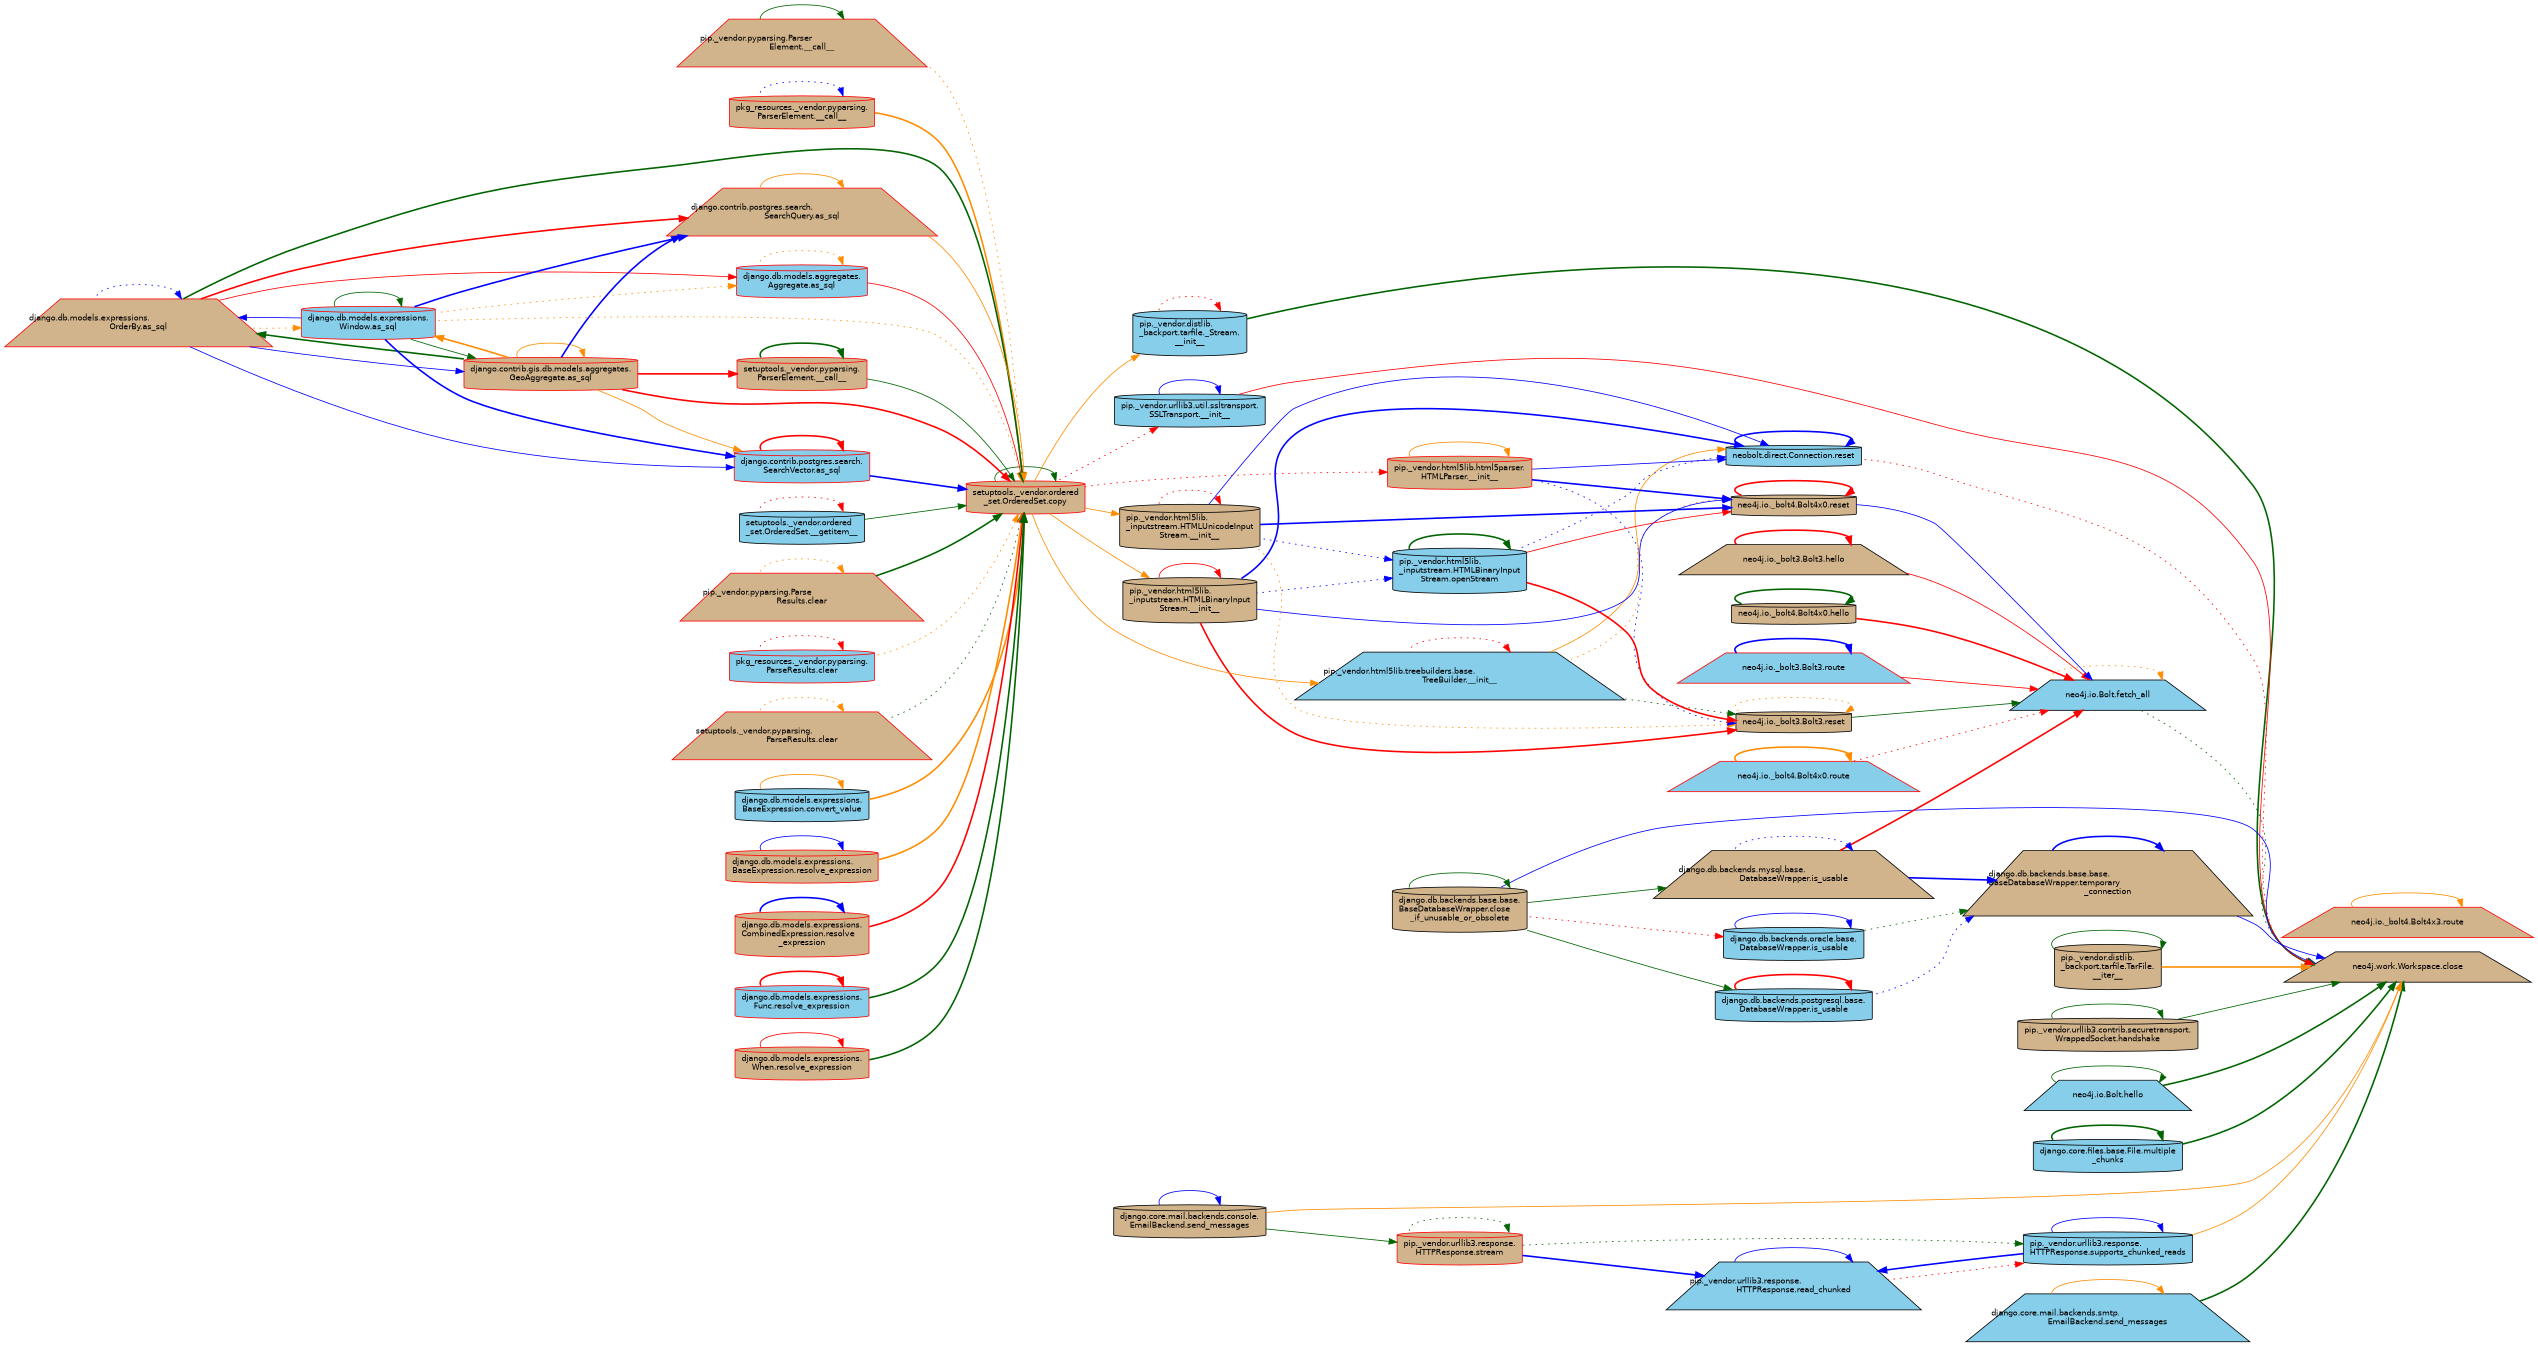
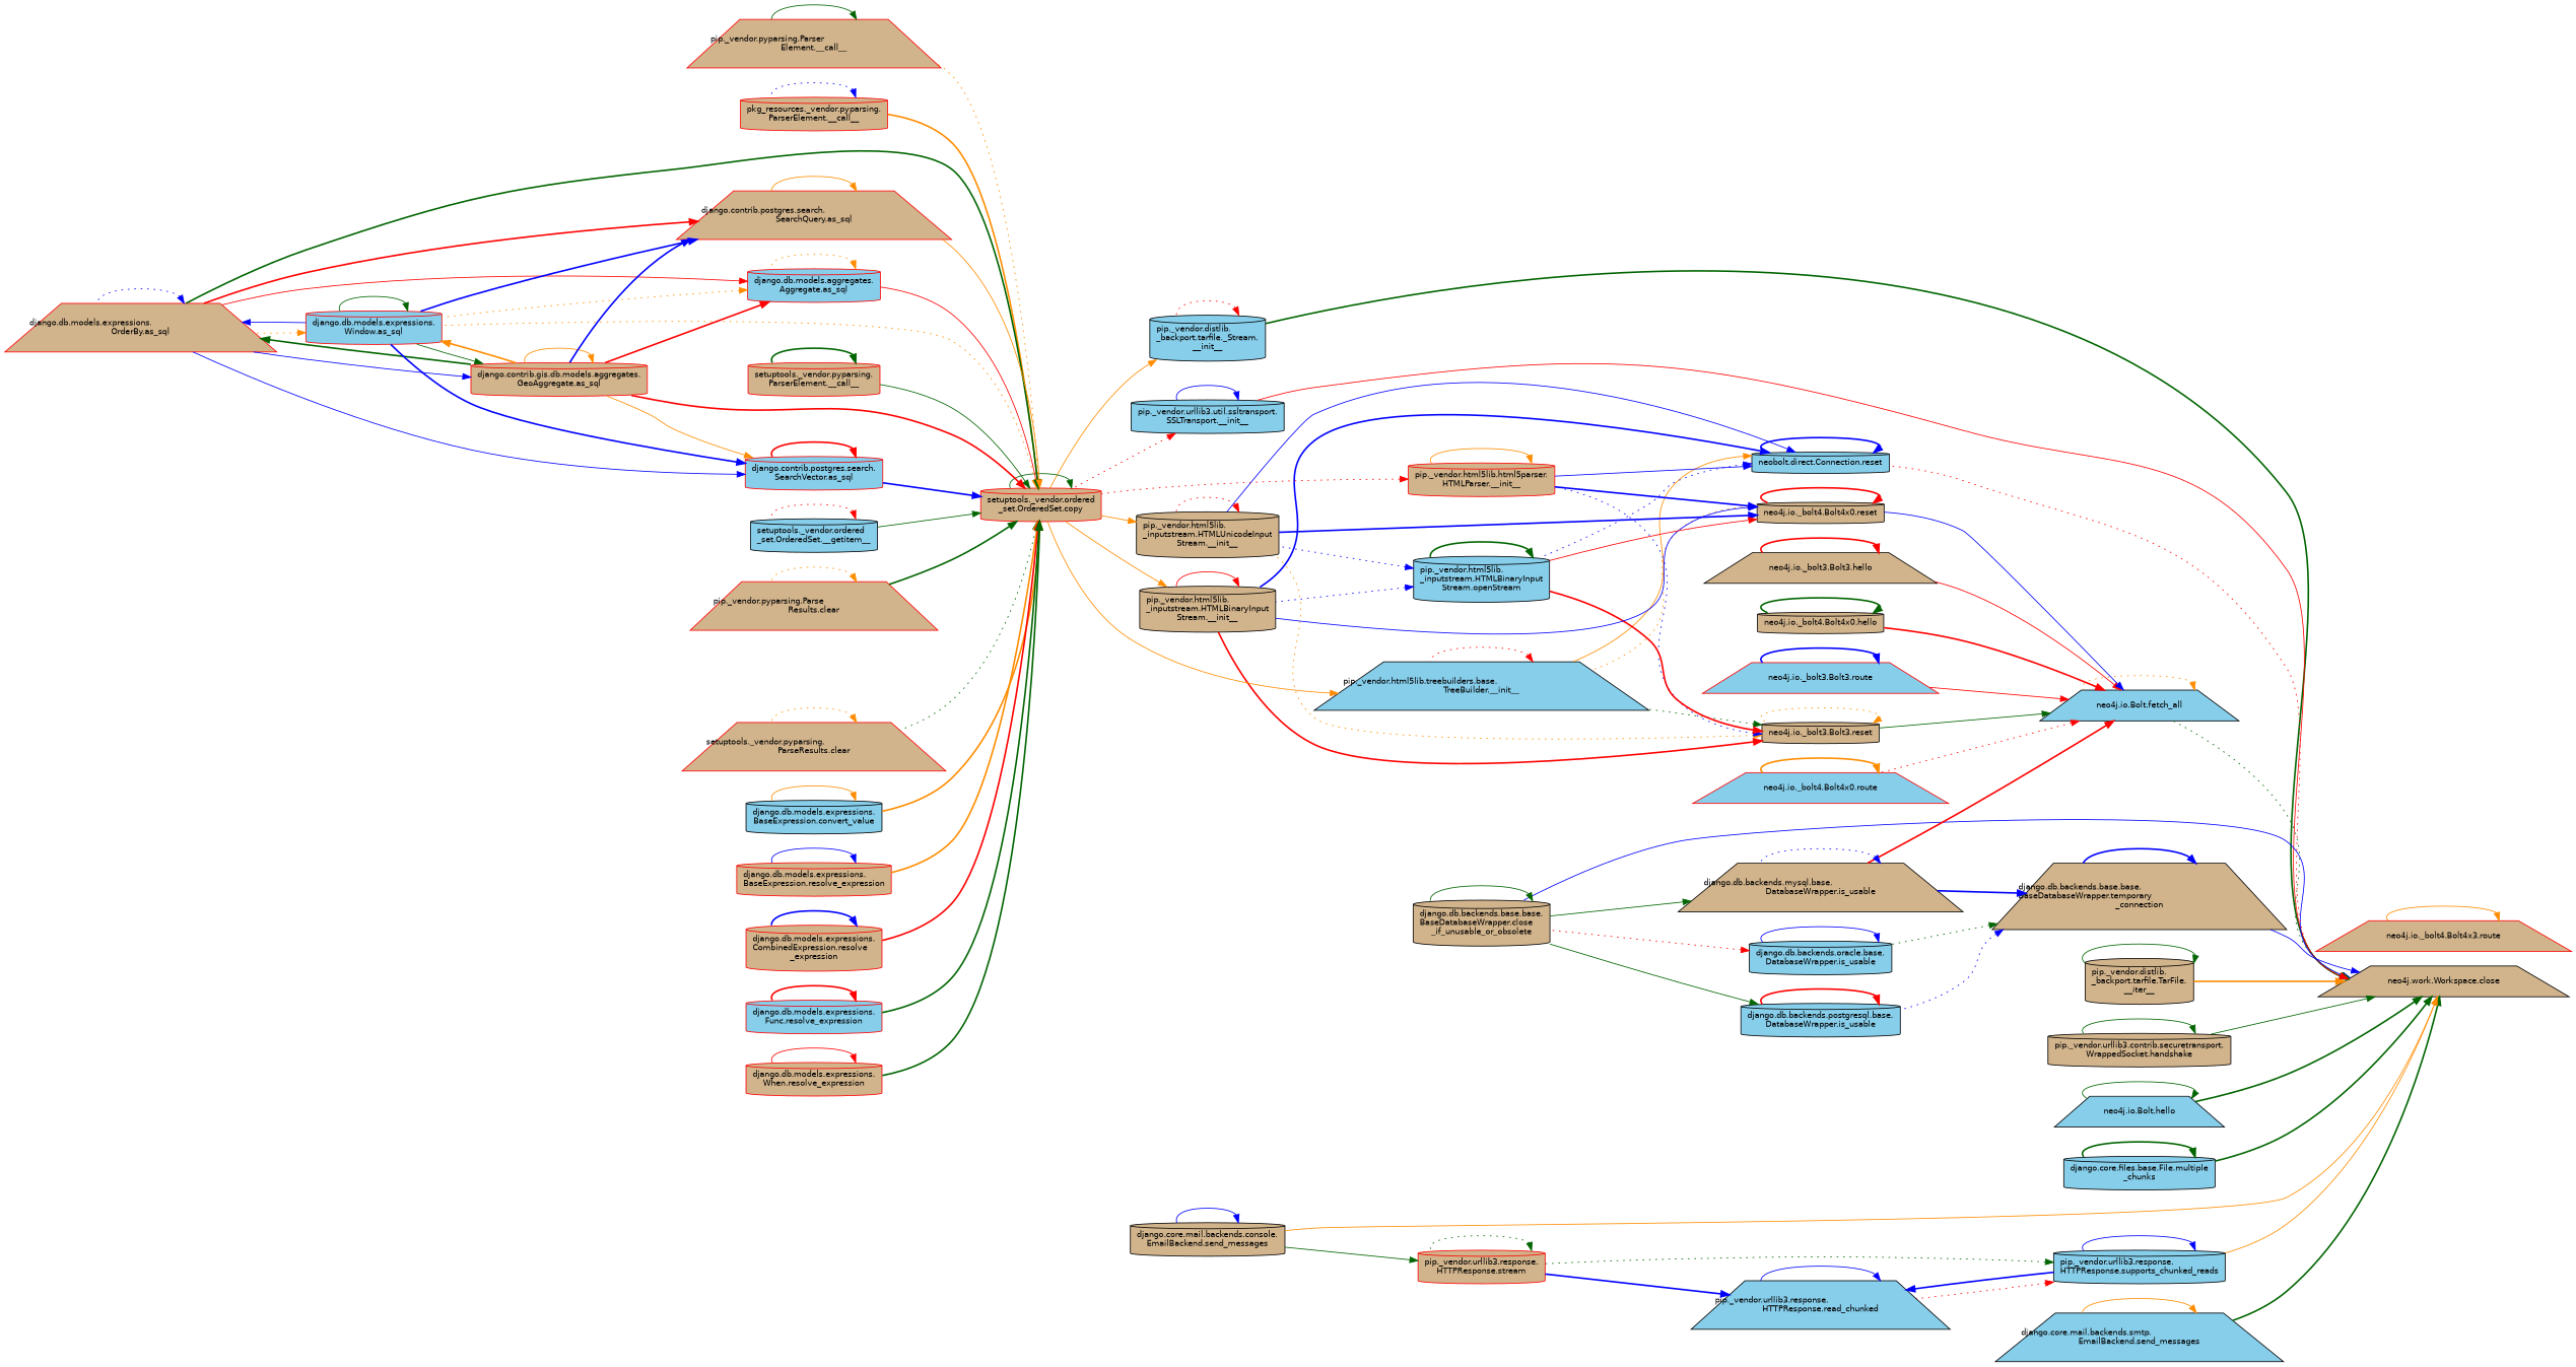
  digraph {
    rankdir=RL
    node [color=black fillcolor=tan fontname=Helvetica fontsize=10 shape=cylinder style=filled]
    edge [color=blue dir=back fontname=Helvetica fontsize=10 labelfontname=Helvetica labelfontsize=10 style=solid]
    n1 [fontcolor=black height=0.2 label="neo4j.work.Workspace.close" shape=trapezium width=0.4]
    n2 [fillcolor=skyblue height=0.2 label="pip._vendor.distlib.\l_backport.tarfile._Stream.\l__init__" width=0.4]
    n3 [fillcolor=skyblue height=0.2 label="pip._vendor.urllib3.util.ssltransport.\lSSLTransport.__init__" width=0.4]
    n4 [height=0.2 label="pip._vendor.distlib.\l_backport.tarfile.TarFile.\l__iter__" width=0.4]
    n5 [height=0.2 label="django.db.backends.base.base.\lBaseDatabaseWrapper.close\l_if_unusable_or_obsolete" width=0.4]
    n6 [fillcolor=skyblue height=0.2 label="neo4j.io.Bolt.fetch_all" shape=trapezium width=0.4]
    n7 [height=0.2 label="pip._vendor.urllib3.contrib.securetransport.\lWrappedSocket.handshake" width=0.4]
    n8 [fillcolor=skyblue height=0.2 label="neo4j.io.Bolt.hello" shape=trapezium width=0.4]
    n9 [fillcolor=skyblue height=0.2 label="django.core.files.base.File.multiple\l_chunks" width=0.4]
    n10 [fillcolor=skyblue height=0.2 label="neobolt.direct.Connection.reset" width=0.4]
    n11 [height=0.2 label="django.core.mail.backends.console.\lEmailBackend.send_messages" width=0.4]
    n12 [fillcolor=skyblue height=0.2 label="django.core.mail.backends.smtp.\lEmailBackend.send_messages" shape=trapezium width=0.4]
    n13 [fillcolor=skyblue height=0.2 label="pip._vendor.urllib3.response.\lHTTPResponse.supports_chunked_reads" width=0.4]
    n14 [height=0.2 label="django.db.backends.base.base.\lBaseDatabaseWrapper.temporary\l_connection" shape=trapezium width=0.4]
    n15 [color=red height=0.2 label="setuptools._vendor.ordered\l_set.OrderedSet.copy" width=0.4]
    n16 [height=0.2 label="neo4j.io._bolt3.Bolt3.hello" shape=trapezium width=0.4]
    n17 [height=0.2 label="neo4j.io._bolt4.Bolt4x0.hello" width=0.4]
    n18 [height=0.2 label="neo4j.io._bolt3.Bolt3.reset" width=0.4]
    n19 [height=0.2 label="neo4j.io._bolt4.Bolt4x0.reset" width=0.4]
    n20 [color=red fillcolor=skyblue height=0.2 label="neo4j.io._bolt3.Bolt3.route" shape=trapezium width=0.4]
    n21 [color=red fillcolor=skyblue height=0.2 label="neo4j.io._bolt4.Bolt4x0.route" shape=trapezium width=0.4]
    n22 [height=0.2 label="django.db.backends.mysql.base.\lDatabaseWrapper.is_usable" shape=trapezium width=0.4]
    n23 [fillcolor=skyblue height=0.2 label="pip._vendor.html5lib.treebuilders.base.\lTreeBuilder.__init__" shape=trapezium width=0.4]
    n24 [height=0.2 label="pip._vendor.html5lib.\l_inputstream.HTMLUnicodeInput\lStream.__init__" width=0.4]
    n25 [height=0.2 label="pip._vendor.html5lib.\l_inputstream.HTMLBinaryInput\lStream.__init__" width=0.4]
    n26 [color=red height=0.2 label="pip._vendor.html5lib.html5parser.\lHTMLParser.__init__" width=0.4]
    n27 [fillcolor=skyblue height=0.2 label="pip._vendor.html5lib.\l_inputstream.HTMLBinaryInput\lStream.openStream" width=0.4]
    n28 [fillcolor=skyblue height=0.2 label="pip._vendor.urllib3.response.\lHTTPResponse.read_chunked" shape=trapezium width=0.4]
    n29 [color=red height=0.2 label="pip._vendor.urllib3.response.\lHTTPResponse.stream" width=0.4]
    n30 [fillcolor=skyblue height=0.2 label="django.db.backends.oracle.base.\lDatabaseWrapper.is_usable" width=0.4]
    n31 [fillcolor=skyblue height=0.2 label="django.db.backends.postgresql.base.\lDatabaseWrapper.is_usable" width=0.4]
    n32 [color=red height=0.2 label="pip._vendor.pyparsing.Parser\lElement.__call__" shape=trapezium width=0.4]
    n33 [color=red height=0.2 label="pkg_resources._vendor.pyparsing.\lParserElement.__call__" width=0.4]
    n34 [color=red height=0.2 label="setuptools._vendor.pyparsing.\lParserElement.__call__" width=0.4]
    n35 [fillcolor=skyblue height=0.2 label="setuptools._vendor.ordered\l_set.OrderedSet.__getitem__" width=0.4]
    n36 [color=red fillcolor=skyblue height=0.2 label="django.db.models.aggregates.\lAggregate.as_sql" width=0.4]
    n37 [color=red height=0.2 label="django.contrib.gis.db.models.aggregates.\lGeoAggregate.as_sql" width=0.4]
    n38 [color=red fillcolor=skyblue height=0.2 label="django.db.models.expressions.\lWindow.as_sql" width=0.4]
    n39 [color=red height=0.2 label="django.db.models.expressions.\lOrderBy.as_sql" shape=trapezium width=0.4]
    n40 [color=red fillcolor=skyblue height=0.2 label="django.contrib.postgres.search.\lSearchVector.as_sql" width=0.4]
    n41 [color=red height=0.2 label="django.contrib.postgres.search.\lSearchQuery.as_sql" shape=trapezium width=0.4]
    n42 [color=red height=0.2 label="pip._vendor.pyparsing.Parse\lResults.clear" shape=trapezium width=0.4]
-   n43 [color=red fillcolor=skyblue height=0.2 label="pkg_resources._vendor.pyparsing.\lParseResults.clear" width=0.4]
    n44 [color=red height=0.2 label="setuptools._vendor.pyparsing.\lParseResults.clear" shape=trapezium width=0.4]
    n45 [fillcolor=skyblue height=0.2 label="django.db.models.expressions.\lBaseExpression.convert_value" width=0.4]
    n46 [color=red height=0.2 label="django.db.models.expressions.\lBaseExpression.resolve_expression" width=0.4]
    n47 [color=red height=0.2 label="django.db.models.expressions.\lCombinedExpression.resolve\l_expression" width=0.4]
    n48 [color=red fillcolor=skyblue height=0.2 label="django.db.models.expressions.\lFunc.resolve_expression" width=0.4]
    n49 [color=red height=0.2 label="django.db.models.expressions.\lWhen.resolve_expression" width=0.4]
    n50 [color=red height=0.2 label="neo4j.io._bolt4.Bolt4x3.route" shape=trapezium width=0.4]
    n1 -> n2 [color=darkgreen style=bold]
    n1 -> n3 [color=red]
    n1 -> n4 [color=darkorange style=bold]
    n1 -> n5
    n1 -> n6 [color=darkgreen style=dotted]
    n1 -> n7 [color=darkgreen]
    n1 -> n8 [color=darkgreen style=bold]
    n1 -> n9 [color=darkgreen style=bold]
    n1 -> n10 [color=red style=dotted]
    n1 -> n11 [color=darkorange]
    n1 -> n12 [color=darkgreen style=bold]
    n1 -> n13 [color=darkorange]
    n1 -> n14
    n2 -> n2 [color=red style=dotted]
    n2 -> n15 [color=darkorange]
    n3 -> n3
    n3 -> n15 [color=red style=dotted]
    n4 -> n4 [color=darkgreen]
    n5 -> n5 [color=darkgreen]
    n6 -> n6 [color=darkorange style=dotted]
    n6 -> n16 [color=red]
    n6 -> n17 [color=red style=bold]
    n6 -> n18 [color=darkgreen]
    n6 -> n19
    n6 -> n20 [color=red]
    n6 -> n21 [color=red style=dotted]
    n6 -> n22 [color=red style=bold]
    n7 -> n7 [color=darkgreen]
    n8 -> n8 [color=darkgreen]
    n9 -> n9 [color=darkgreen style=bold]
    n10 -> n10 [style=bold]
    n10 -> n23 [color=darkorange]
    n10 -> n24
    n10 -> n25 [style=bold]
    n10 -> n26
    n10 -> n27 [style=dotted]
    n11 -> n11
    n12 -> n12 [color=darkorange]
    n13 -> n13
    n13 -> n28 [color=red style=dotted]
    n13 -> n29 [color=darkgreen style=dotted]
    n14 -> n14 [style=bold]
    n14 -> n22 [style=bold]
    n14 -> n30 [color=darkgreen style=dotted]
    n14 -> n31 [style=dotted]
    n15 -> n15 [color=darkgreen]
    n15 -> n32 [color=darkorange style=dotted]
    n15 -> n33 [color=darkorange style=bold]
    n15 -> n34 [color=darkgreen]
    n15 -> n35 [color=darkgreen]
    n15 -> n36 [color=red]
    n15 -> n37 [color=red style=bold]
    n15 -> n38 [color=darkorange style=dotted]
    n15 -> n39 [color=darkgreen style=bold]
    n15 -> n40 [style=bold]
    n15 -> n41 [color=darkorange]
    n15 -> n42 [color=darkgreen style=bold]
-   n15 -> n43 [color=darkorange style=dotted]
    n15 -> n44 [color=darkgreen style=dotted]
    n15 -> n45 [color=darkorange style=bold]
    n15 -> n46 [color=darkorange style=bold]
    n15 -> n47 [color=red style=bold]
    n15 -> n48 [color=darkgreen style=bold]
    n15 -> n49 [color=darkgreen style=bold]
    n16 -> n16 [color=red style=bold]
    n17 -> n17 [color=darkgreen style=bold]
    n18 -> n18 [color=darkorange style=dotted]
    n18 -> n23 [color=darkgreen style=dotted]
    n18 -> n24 [color=darkorange style=dotted]
    n18 -> n25 [color=red style=bold]
    n18 -> n26 [style=dotted]
    n18 -> n27 [color=red style=bold]
    n19 -> n19 [color=red style=bold]
    n19 -> n23 [color=darkorange style=dotted]
    n19 -> n24 [style=bold]
    n19 -> n25
    n19 -> n26 [style=bold]
    n19 -> n27 [color=red]
    n20 -> n20 [style=bold]
    n21 -> n21 [color=darkorange style=bold]
    n22 -> n5 [color=darkgreen]
    n22 -> n22 [style=dotted]
    n23 -> n15 [color=darkorange]
    n23 -> n23 [color=red style=dotted]
    n24 -> n15 [color=darkorange]
    n24 -> n24 [color=red style=dotted]
    n25 -> n15 [color=darkorange]
    n25 -> n25 [color=red]
    n26 -> n15 [color=red style=dotted]
    n26 -> n26 [color=darkorange]
    n27 -> n24 [style=dotted]
    n27 -> n25 [style=dotted]
    n27 -> n27 [color=darkgreen style=bold]
    n28 -> n13 [style=bold]
    n28 -> n28
    n28 -> n29 [style=bold]
    n29 -> n11 [color=darkgreen]
    n29 -> n29 [color=darkgreen style=dotted]
    n30 -> n5 [color=red style=dotted]
    n30 -> n30
    n31 -> n5 [color=darkgreen]
    n31 -> n31 [color=red style=bold]
    n32 -> n32 [color=darkgreen]
    n33 -> n33 [style=dotted]
    n34 -> n34 [color=darkgreen style=bold]
    n35 -> n35 [color=red style=dotted]
    n36 -> n36 [color=darkorange style=dotted]
-   n34 -> n37 [color=red style=bold]
+   n36 -> n37 [color=red style=bold]
    n36 -> n38 [color=darkorange style=dotted]
    n36 -> n39 [color=red]
    n37 -> n37 [color=darkorange]
    n37 -> n38 [color=darkgreen]
    n37 -> n39
    n38 -> n37 [color=darkorange style=bold]
    n38 -> n38 [color=darkgreen]
    n38 -> n39 [color=darkorange style=dotted]
    n39 -> n37 [color=darkgreen style=bold]
    n39 -> n38
    n39 -> n39 [style=dotted]
    n40 -> n37 [color=darkorange]
    n40 -> n38 [style=bold]
    n40 -> n39
    n40 -> n40 [color=red style=bold]
    n41 -> n37 [style=bold]
    n41 -> n38 [style=bold]
    n41 -> n39 [color=red style=bold]
    n41 -> n41 [color=darkorange]
    n42 -> n42 [color=darkorange style=dotted]
-   n43 -> n43 [color=red style=dotted]
    n44 -> n44 [color=darkorange style=dotted]
    n45 -> n45 [color=darkorange]
    n46 -> n46
    n47 -> n47 [style=bold]
    n48 -> n48 [color=red style=bold]
    n49 -> n49 [color=red]
    n50 -> n50 [color=darkorange]
  }
